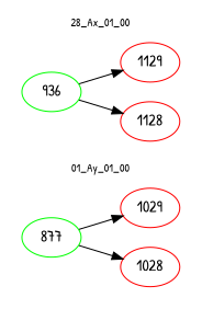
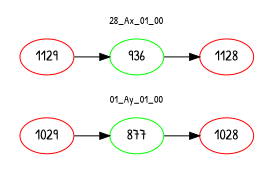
  digraph {
    fontname="Patrick Hand"
    rankdir=LR
    node [color=red fontname="Patrick Hand"]
    edge [color=black fontname="Patrick Hand"]
    n1 [color=green label=877]
    n2 [label=1028]
    n3 [label=1029]
    n4 [color=green label=936]
    n5 [label=1128]
    n6 [label=1129]
    subgraph cluster_1 {
      color=white
      fontsize=10
      label="01_Ay_01_00"
      n1
      n2
      n3
    }
    subgraph cluster_2 {
      color=white
      fontsize=10
      label="28_Ax_01_00"
      n4
      n5
      n6
    }
    n1 -> n2
-   n1 -> n3
+   n3 -> n1
    n4 -> n5
-   n4 -> n6
+   n6 -> n4
  }
